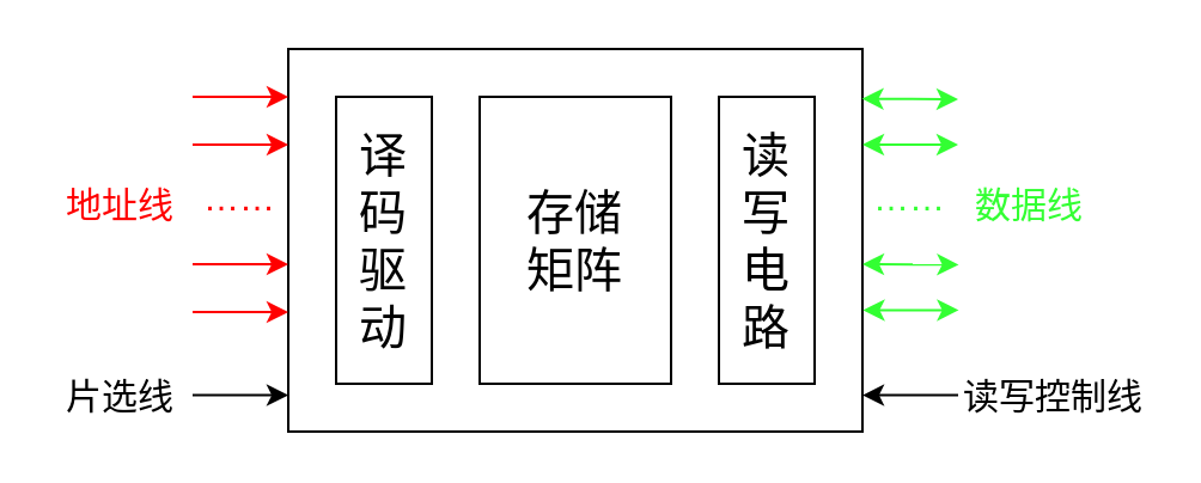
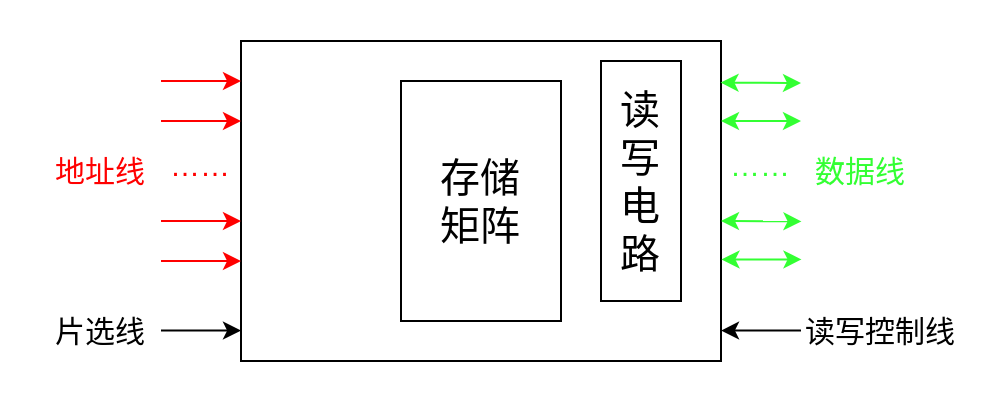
  <mxCell id="0" />
  <mxCell id="1" parent="0" />
  <mxCell id="2" value="" style="rounded=0;whiteSpace=wrap;html=1;fillColor=none;" parent="1" vertex="1"><mxGeometry x="120" y="20" width="240" height="160" as="geometry" /></mxCell>
- <mxCell id="3" value="&lt;font style=&quot;font-size: 20px;&quot;&gt;译码驱动&lt;/font&gt;" style="rounded=0;whiteSpace=wrap;html=1;fillColor=none;" parent="1" vertex="1"><mxGeometry x="140" y="40" width="40" height="120" as="geometry" /></mxCell>
  <mxCell id="4" value="&lt;font style=&quot;font-size: 20px;&quot;&gt;存储&lt;br&gt;矩阵&lt;span style=&quot;color: rgba(0, 0, 0, 0); font-family: monospace; font-size: 0px; text-align: start;&quot;&gt;%3CmxGraphModel%3E%3Croot%3E%3CmxCell%20id%3D%220%22%2F%3E%3CmxCell%20id%3D%221%22%20parent%3D%220%22%2F%3E%3CmxCell%20id%3D%222%22%20value%3D%22%26lt%3Bfont%20style%3D%26quot%3Bfont-size%3A%2020px%3B%26quot%3B%26gt%3B%E8%AF%91%E7%A0%81%E9%A9%B1%E5%8A%A8%26lt%3B%2Ffont%26gt%3B%22%20style%3D%22rounded%3D0%3BwhiteSpace%3Dwrap%3Bhtml%3D1%3B%22%20vertex%3D%221%22%20parent%3D%221%22%3E%3CmxGeometry%20x%3D%22100%22%20y%3D%22100%22%20width%3D%2240%22%20height%3D%22120%22%20as%3D%22geometry%22%2F%3E%3C%2FmxCell%3E%3C%2Froot%3E%3C%2FmxGraphModel%3E&lt;/span&gt;&lt;br&gt;&lt;/font&gt;" style="rounded=0;whiteSpace=wrap;html=1;fillColor=none;" parent="1" vertex="1"><mxGeometry x="200" y="40" width="80" height="120" as="geometry" /></mxCell>
- <mxCell id="5" value="&lt;font style=&quot;font-size: 20px;&quot;&gt;读写电路&lt;/font&gt;" style="rounded=0;whiteSpace=wrap;html=1;fillColor=none;" parent="1" vertex="1"><mxGeometry x="300" y="40" width="40" height="120" as="geometry" /></mxCell>
+ <mxCell id="5" value="&lt;font style=&quot;font-size: 20px;&quot;&gt;读写电路&lt;/font&gt;" style="rounded=0;whiteSpace=wrap;html=1;fillColor=none;" parent="1" vertex="1"><mxGeometry x="300" y="30" width="40" height="120" as="geometry" /></mxCell>
  <mxCell id="6" value="" style="endArrow=classic;startArrow=classic;html=1;rounded=0;fontSize=20;exitX=1;exitY=0.25;exitDx=0;exitDy=0;strokeColor=#33FF33;" parent="1" source="2" edge="1"><mxGeometry width="50" height="50" relative="1" as="geometry"><mxPoint x="390" y="90" as="sourcePoint" /><mxPoint x="400" y="60" as="targetPoint" /></mxGeometry></mxCell>
  <mxCell id="7" value="" style="endArrow=classic;startArrow=classic;html=1;rounded=0;fontSize=20;exitX=0.999;exitY=0.13;exitDx=0;exitDy=0;exitPerimeter=0;strokeColor=#33FF33;" parent="1" source="2" edge="1"><mxGeometry width="50" height="50" relative="1" as="geometry"><mxPoint x="370" y="70" as="sourcePoint" /><mxPoint x="400" y="41" as="targetPoint" /></mxGeometry></mxCell>
  <mxCell id="8" value="" style="endArrow=classic;startArrow=classic;html=1;rounded=0;fontSize=20;exitX=1;exitY=0.25;exitDx=0;exitDy=0;strokeColor=#33FF33;" parent="1" edge="1"><mxGeometry width="50" height="50" relative="1" as="geometry"><mxPoint x="360.24" y="129.2" as="sourcePoint" /><mxPoint x="400.24" y="129.2" as="targetPoint" /></mxGeometry></mxCell>
  <mxCell id="9" value="" style="endArrow=classic;startArrow=classic;html=1;rounded=0;fontSize=20;exitX=0.999;exitY=0.13;exitDx=0;exitDy=0;exitPerimeter=0;strokeColor=#33FF33;" parent="1" edge="1"><mxGeometry width="50" height="50" relative="1" as="geometry"><mxPoint x="360" y="110" as="sourcePoint" /><mxPoint x="400.24" y="110.2" as="targetPoint" /></mxGeometry></mxCell>
  <mxCell id="10" value="&lt;font style=&quot;font-size: 15px;&quot;&gt;……&lt;/font&gt;" style="text;html=1;strokeColor=none;fillColor=none;align=center;verticalAlign=middle;whiteSpace=wrap;rounded=0;fontSize=20;fontColor=#33FF33;" parent="1" vertex="1"><mxGeometry x="360" y="70" width="40" height="20" as="geometry" /></mxCell>
  <mxCell id="11" value="数据线" style="text;html=1;strokeColor=none;fillColor=none;align=center;verticalAlign=middle;whiteSpace=wrap;rounded=0;fontSize=15;fontColor=#33FF33;" parent="1" vertex="1"><mxGeometry x="400" y="70" width="60" height="30" as="geometry" /></mxCell>
  <mxCell id="12" value="" style="endArrow=classic;html=1;rounded=0;fontSize=15;" parent="1" edge="1"><mxGeometry width="50" height="50" relative="1" as="geometry"><mxPoint x="400" y="164.76" as="sourcePoint" /><mxPoint x="360" y="164.76" as="targetPoint" /></mxGeometry></mxCell>
  <mxCell id="13" value="读写控制线" style="text;html=1;strokeColor=none;fillColor=none;align=center;verticalAlign=middle;whiteSpace=wrap;rounded=0;fontSize=15;" parent="1" vertex="1"><mxGeometry x="400" y="150" width="80" height="30" as="geometry" /></mxCell>
  <mxCell id="14" value="" style="endArrow=classic;html=1;rounded=0;fontSize=15;strokeColor=#FF0000;fontColor=#FF0000;" parent="1" edge="1"><mxGeometry width="50" height="50" relative="1" as="geometry"><mxPoint x="80" y="40" as="sourcePoint" /><mxPoint x="120" y="40" as="targetPoint" /></mxGeometry></mxCell>
  <mxCell id="15" value="" style="endArrow=classic;html=1;rounded=0;fontSize=15;strokeColor=#FF0000;fontColor=#FF0000;" parent="1" edge="1"><mxGeometry width="50" height="50" relative="1" as="geometry"><mxPoint x="80" y="60" as="sourcePoint" /><mxPoint x="120" y="60" as="targetPoint" /></mxGeometry></mxCell>
  <mxCell id="16" value="" style="endArrow=classic;html=1;rounded=0;fontSize=15;strokeColor=#FF0000;fontColor=#FF0000;" parent="1" edge="1"><mxGeometry width="50" height="50" relative="1" as="geometry"><mxPoint x="80" y="110" as="sourcePoint" /><mxPoint x="120" y="110" as="targetPoint" /></mxGeometry></mxCell>
  <mxCell id="17" value="" style="endArrow=classic;html=1;rounded=0;fontSize=15;strokeColor=#FF0000;fontColor=#FF0000;" parent="1" edge="1"><mxGeometry width="50" height="50" relative="1" as="geometry"><mxPoint x="80" y="130" as="sourcePoint" /><mxPoint x="120" y="130" as="targetPoint" /></mxGeometry></mxCell>
  <mxCell id="18" value="&lt;font style=&quot;font-size: 15px;&quot;&gt;……&lt;/font&gt;" style="text;html=1;strokeColor=none;fillColor=none;align=center;verticalAlign=middle;whiteSpace=wrap;rounded=0;fontSize=20;fontColor=#FF0000;" parent="1" vertex="1"><mxGeometry x="80" y="70" width="40" height="20" as="geometry" /></mxCell>
  <mxCell id="19" value="地址线" style="text;html=1;strokeColor=none;fillColor=none;align=center;verticalAlign=middle;whiteSpace=wrap;rounded=0;fontSize=15;fontColor=#FF0000;" parent="1" vertex="1"><mxGeometry x="20" y="70" width="60" height="30" as="geometry" /></mxCell>
  <mxCell id="20" value="" style="endArrow=classic;html=1;rounded=0;fontSize=15;" parent="1" edge="1"><mxGeometry width="50" height="50" relative="1" as="geometry"><mxPoint x="80" y="164.8" as="sourcePoint" /><mxPoint x="120" y="164.8" as="targetPoint" /></mxGeometry></mxCell>
  <mxCell id="21" value="片选线" style="text;html=1;strokeColor=none;fillColor=none;align=center;verticalAlign=middle;whiteSpace=wrap;rounded=0;fontSize=15;" parent="1" vertex="1"><mxGeometry x="20" y="150" width="60" height="30" as="geometry" /></mxCell>
